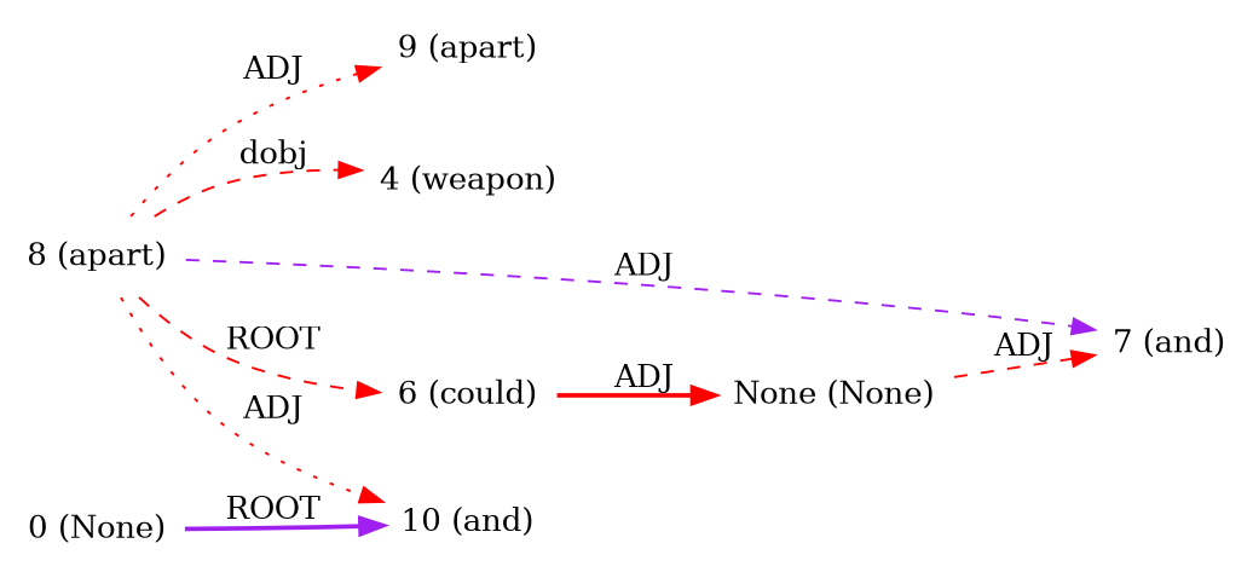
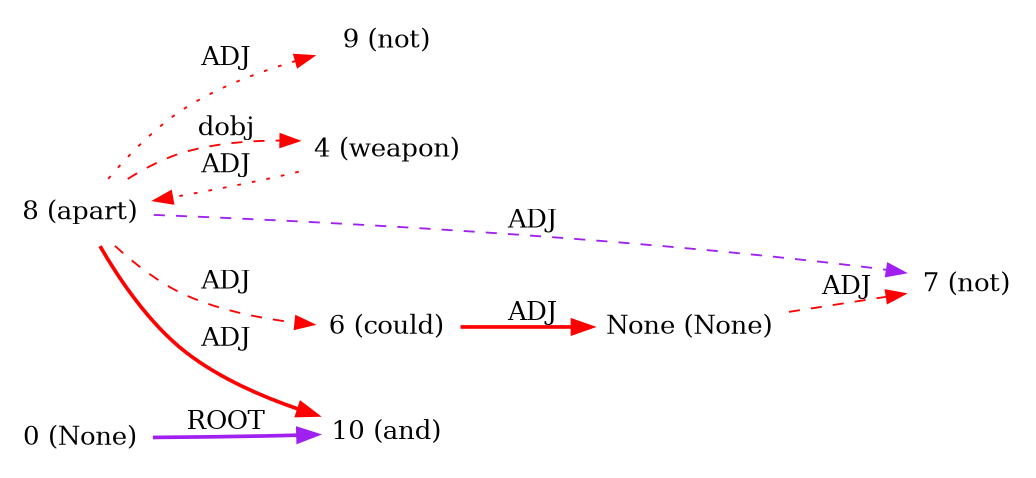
  digraph {
    rankdir=LR
    node [color=brown shape=plaintext]
    edge [color=red dir=forward style=dashed]
    n1 [color=blue label="None (None)"]
-   n2 [color=teal label="7 (and)"]
+   n2 [color=teal label="7 (not)"]
    n3 [label="6 (could)"]
    n4 [color=teal label="0 (None)"]
    n5 [color=blue label="10 (and)"]
    n6 [label="4 (weapon)"]
    n7 [color=red label="8 (apart)"]
-   n8 [label="9 (apart)"]
+   n8 [label="9 (not)"]
    n1 -> n2 [label=ADJ]
    n3 -> n1 [label=ADJ style=bold]
    n4 -> n5 [color=purple label=ROOT style=bold]
+   n6 -> n7 [label=ADJ style=dotted]
    n7 -> n2 [color=purple label=ADJ]
-   n7 -> n3 [label=ROOT]
-   n7 -> n5 [label=ADJ style=dotted]
+   n7 -> n3 [label=ADJ]
+   n7 -> n5 [label=ADJ style=bold]
    n7 -> n6 [label=dobj]
    n7 -> n8 [label=ADJ style=dotted]
  }
